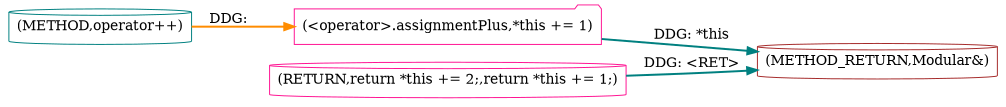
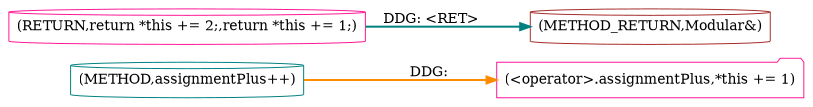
  digraph {
    fontname="DejaVu Serif"
    rankdir=LR
    node [color=deeppink fontname="DejaVu Serif" shape=cylinder]
    edge [color=teal fontname="DejaVu Serif" style=bold]
-   n1 [color=teal label="(METHOD,operator++)"]
+   n1 [color=teal label="(METHOD,assignmentPlus++)"]
    n2 [label="(<operator>.assignmentPlus,*this += 1)" shape=folder]
    n3 [color=brown label="(METHOD_RETURN,Modular&)"]
    n4 [label="(RETURN,return *this += 2;,return *this += 1;)"]
    n1 -> n2 [color=darkorange label="DDG: "]
-   n2 -> n3 [label="DDG: *this"]
    n4 -> n3 [label="DDG: <RET>"]
  }
